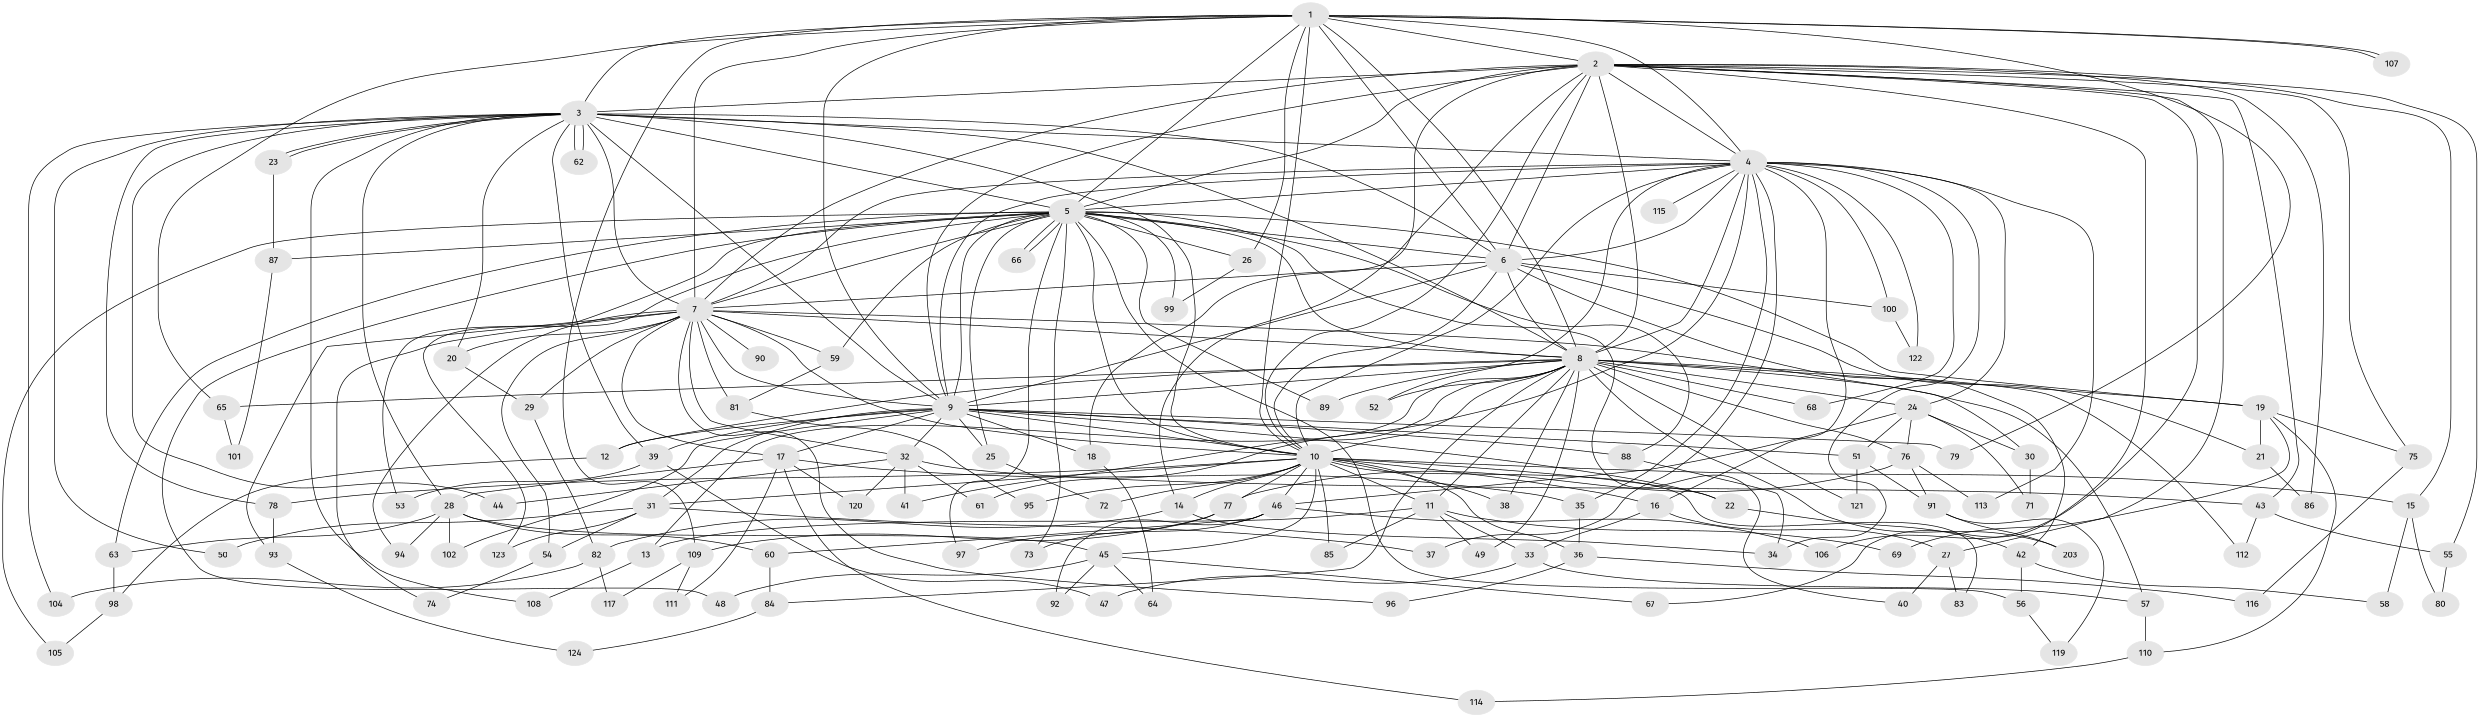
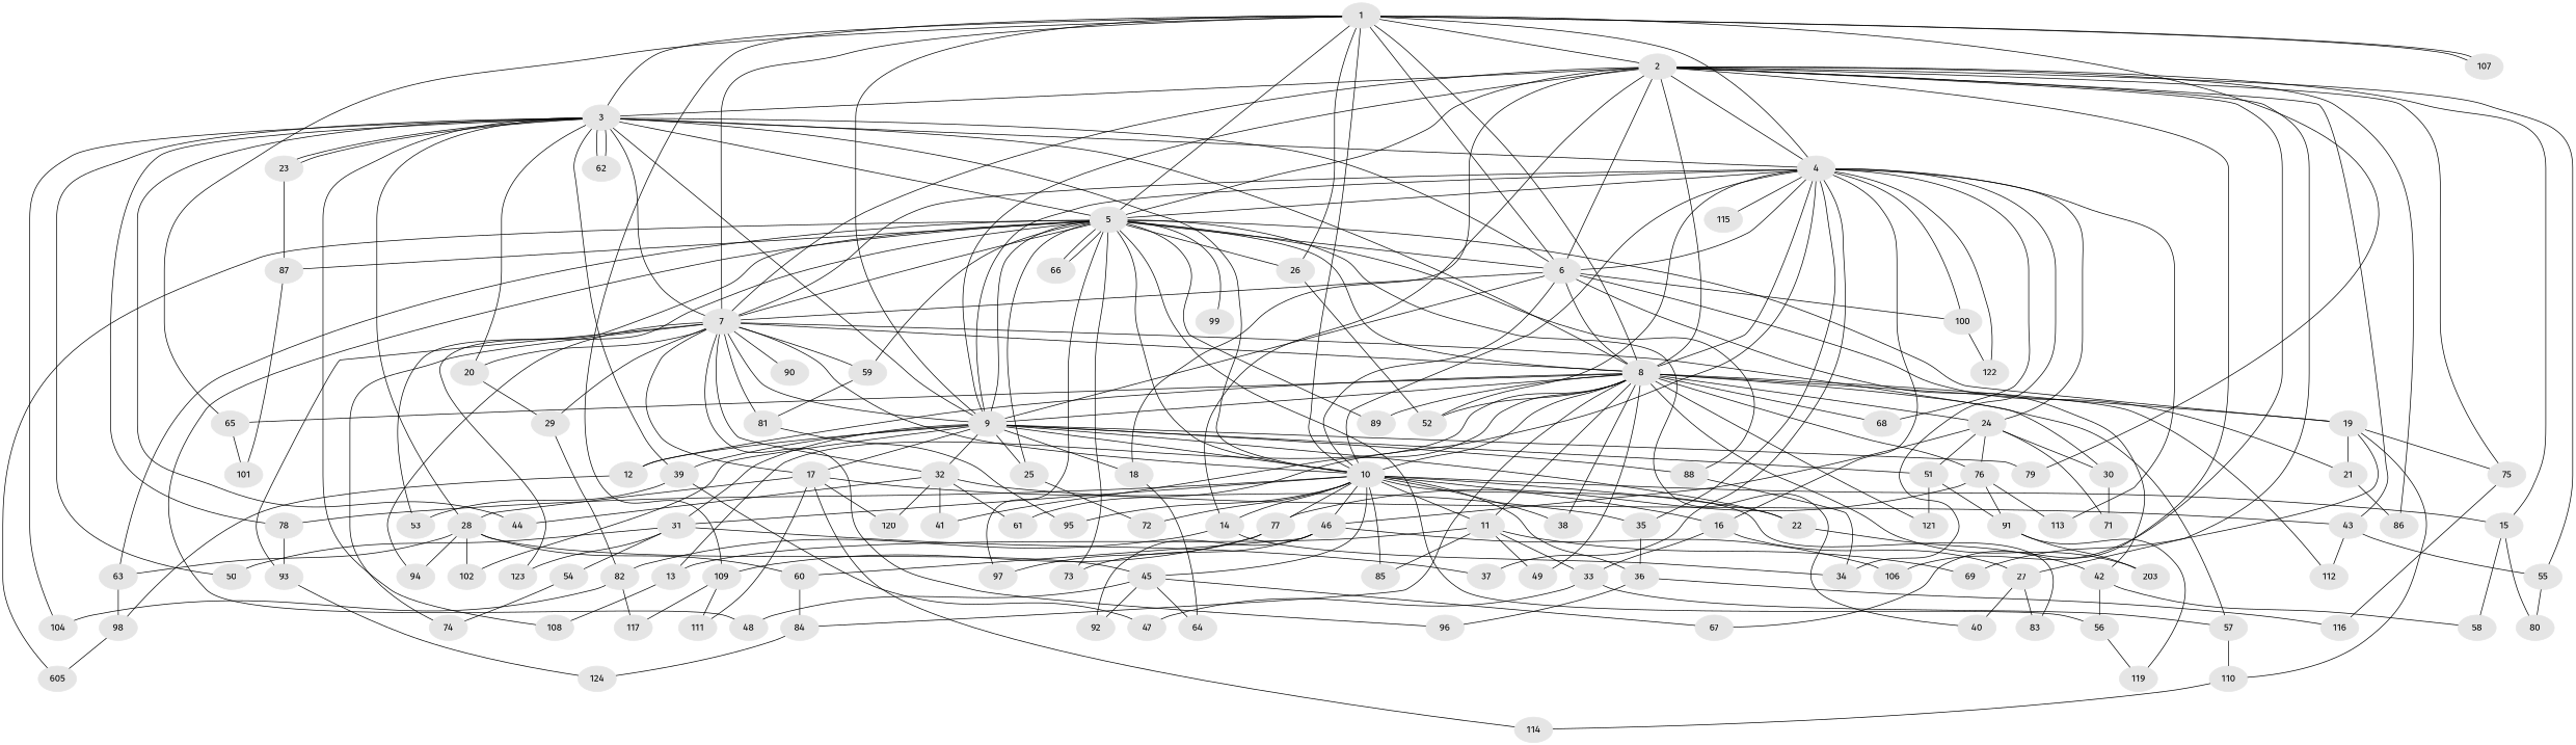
  graph {
    fontname="Fira Sans"
    node [color=gray90 fontname="Fira Sans" style=filled]
    edge [fontname="Fira Sans"]
    1
    2
    3
    4
    5
    6
    7
    8
    9
    10
    26
    65
    79
    107
    109
    14
    15
    18
    27
    43
    55
    67
    75
    86
    106
    20
    23
    28
    39
    44
    50
    62
    78
    104
    108
    16
    24
    34
    35
    37
    52
    61
    68
    100
    113
    115
    122
    19
    25
    40
    48
    53
    56
    59
    63
    66
    73
    87
    88
    89
    97
    99
-   105
+   105 [label=605]
    123
    21
    42
    17
    29
    30
    32
    54
    74
    81
    90
    93
    94
    96
    11
    12
    13
    38
    41
    49
    57
    76
    84
    n87 [label=203]
    112
    121
    22
    31
    51
    102
    36
    45
    46
    72
    77
    83
    85
    95
    101
    111
    117
    82
    58
    80
    64
    116
    60
    47
    33
    71
    69
    110
    119
    98
    114
    120
    124
    91
    92
    1 -- 2
    1 -- 3
    1 -- 4
    1 -- 5
    1 -- 6
    1 -- 7
    1 -- 8
    1 -- 9
    1 -- 10
    1 -- 26
    1 -- 65
    1 -- 79
    1 -- 107
    1 -- 107
    1 -- 109
    2 -- 3
    2 -- 4
    2 -- 5
    2 -- 6
    2 -- 7
    2 -- 8
    2 -- 9
-   2 -- 10
    2 -- 14
    2 -- 15
    2 -- 18
    2 -- 27
    2 -- 43
    2 -- 55
    2 -- 67
    2 -- 75
    2 -- 86
    2 -- 106
    3 -- 4
    3 -- 5
    3 -- 6
    3 -- 7
    3 -- 8
    3 -- 9
    3 -- 10
    3 -- 20
    3 -- 23
    3 -- 23
    3 -- 28
    3 -- 39
    3 -- 44
    3 -- 50
    3 -- 62
    3 -- 62
    3 -- 78
    3 -- 104
    3 -- 108
    4 -- 5
    4 -- 6
    4 -- 7
    4 -- 8
    4 -- 9
    4 -- 10
    4 -- 16
    4 -- 24
    4 -- 34
    4 -- 35
    4 -- 37
    4 -- 52
    4 -- 61
    4 -- 68
    4 -- 100
    4 -- 113
    4 -- 115
    4 -- 122
    5 -- 6
    5 -- 7
    5 -- 8
    5 -- 9
    5 -- 10
    5 -- 26
    5 -- 19
    5 -- 25
    5 -- 40
    5 -- 48
    5 -- 53
    5 -- 56
    5 -- 59
    5 -- 63
    5 -- 66
    5 -- 66
    5 -- 73
    5 -- 87
    5 -- 88
    5 -- 89
    5 -- 97
    5 -- 99
    5 -- 105
    5 -- 123
    6 -- 7
    6 -- 8
    6 -- 9
    6 -- 10
    6 -- 100
    6 -- 21
    6 -- 42
    7 -- 8
    7 -- 9
    7 -- 10
    7 -- 20
    7 -- 59
    7 -- 17
    7 -- 29
    7 -- 30
    7 -- 32
-   7 -- 54
    7 -- 74
    7 -- 81
    7 -- 90
    7 -- 93
    7 -- 94
    7 -- 96
    8 -- 9
    8 -- 10
    8 -- 65
    8 -- 24
    8 -- 52
    8 -- 68
    8 -- 19
    8 -- 89
    8 -- 11
    8 -- 12
    8 -- 13
    8 -- 38
    8 -- 41
    8 -- 49
    8 -- 57
    8 -- 76
    8 -- 84
    8 -- n87
    8 -- 112
    8 -- 121
    9 -- 10
    9 -- 79
    9 -- 18
    9 -- 39
    9 -- 25
    9 -- 88
    9 -- 17
    9 -- 32
    9 -- 12
    9 -- 22
    9 -- 31
    9 -- 51
    9 -- 102
    10 -- 14
    10 -- 15
    10 -- 78
    10 -- 16
    10 -- 11
    10 -- 38
    10 -- 22
    10 -- 31
    10 -- 36
    10 -- 45
    10 -- 46
    10 -- 72
    10 -- 77
    10 -- 83
    10 -- 85
    10 -- 95
-   26 -- 99
+   26 -- 52
    65 -- 101
    109 -- 111
    109 -- 117
    14 -- 34
    14 -- 82
    15 -- 58
    15 -- 80
    18 -- 64
    27 -- 40
    27 -- 83
    43 -- 55
    43 -- 112
    55 -- 80
    75 -- 116
    20 -- 29
    23 -- 87
    28 -- 63
    28 -- 94
    28 -- 102
    28 -- 45
    28 -- 60
    39 -- 53
    39 -- 47
    78 -- 93
    16 -- 27
    16 -- 33
    24 -- 30
    24 -- 76
    24 -- 51
    24 -- 46
    24 -- 71
    35 -- 36
    100 -- 122
    19 -- 75
    19 -- 21
    19 -- 69
    19 -- 110
    25 -- 72
    56 -- 119
    59 -- 81
    63 -- 98
    87 -- 101
    88 -- 34
    21 -- 86
    42 -- 56
    42 -- 58
    17 -- 28
    17 -- 35
    17 -- 111
    17 -- 114
    17 -- 120
    29 -- 82
    30 -- 71
    32 -- 43
    32 -- 44
    32 -- 61
    32 -- 41
    32 -- 120
    54 -- 74
    81 -- 95
    93 -- 124
    11 -- 13
    11 -- 49
    11 -- 85
    11 -- 33
    11 -- 69
    12 -- 98
    13 -- 108
    57 -- 110
    76 -- 113
    76 -- 77
    76 -- 91
    84 -- 124
    22 -- 42
    31 -- 50
    31 -- 37
    31 -- 123
    31 -- 54
    51 -- 121
    51 -- 91
    36 -- 96
    36 -- 116
    45 -- 67
    45 -- 48
    45 -- 64
    45 -- 92
    46 -- 106
    46 -- 73
    46 -- 60
    46 -- 92
    77 -- 109
    77 -- 97
    82 -- 104
    82 -- 117
    60 -- 84
    33 -- 57
    33 -- 47
    110 -- 114
    98 -- 105
    91 -- n87
    91 -- 119
  }
